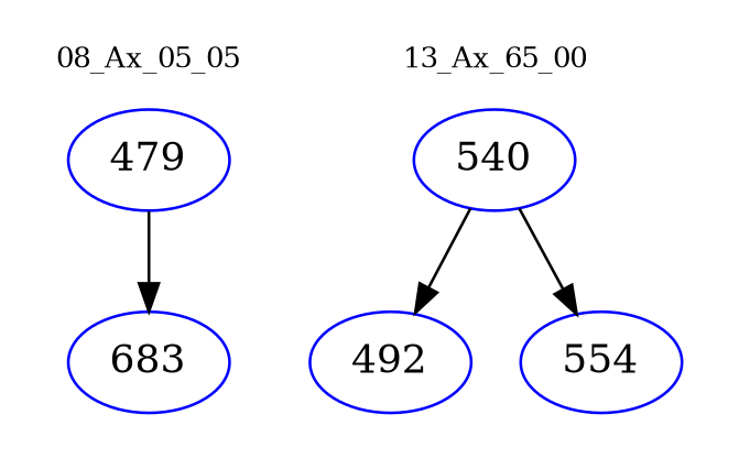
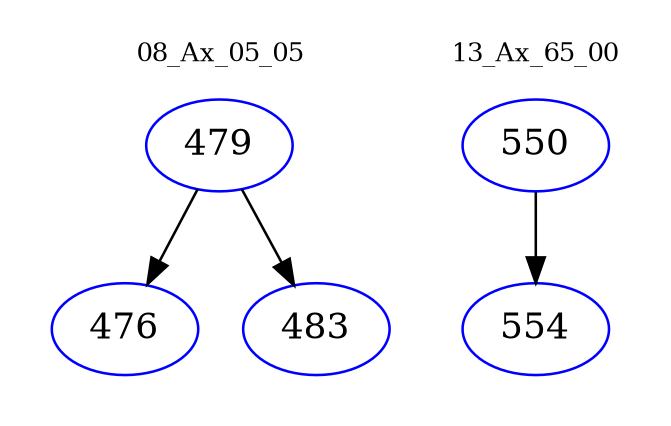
  digraph {
    node [color=blue]
    edge [color=black]
    n1 [label=479]
-   n3 [label=683]
-   n4 [label=540]
-   n5 [label=492]
+   n2 [label=476]
+   n3 [label=483]
+   n4 [label=550]
    n6 [label=554]
    subgraph cluster_1 {
      color=white
      fontsize=10
      label="08_Ax_05_05"
      n1
+     n2
      n3
    }
    subgraph cluster_2 {
      color=white
      fontsize=10
      label="13_Ax_65_00"
      n4
-     n5
      n6
    }
+   n1 -> n2
    n1 -> n3
-   n4 -> n5
    n4 -> n6
  }
